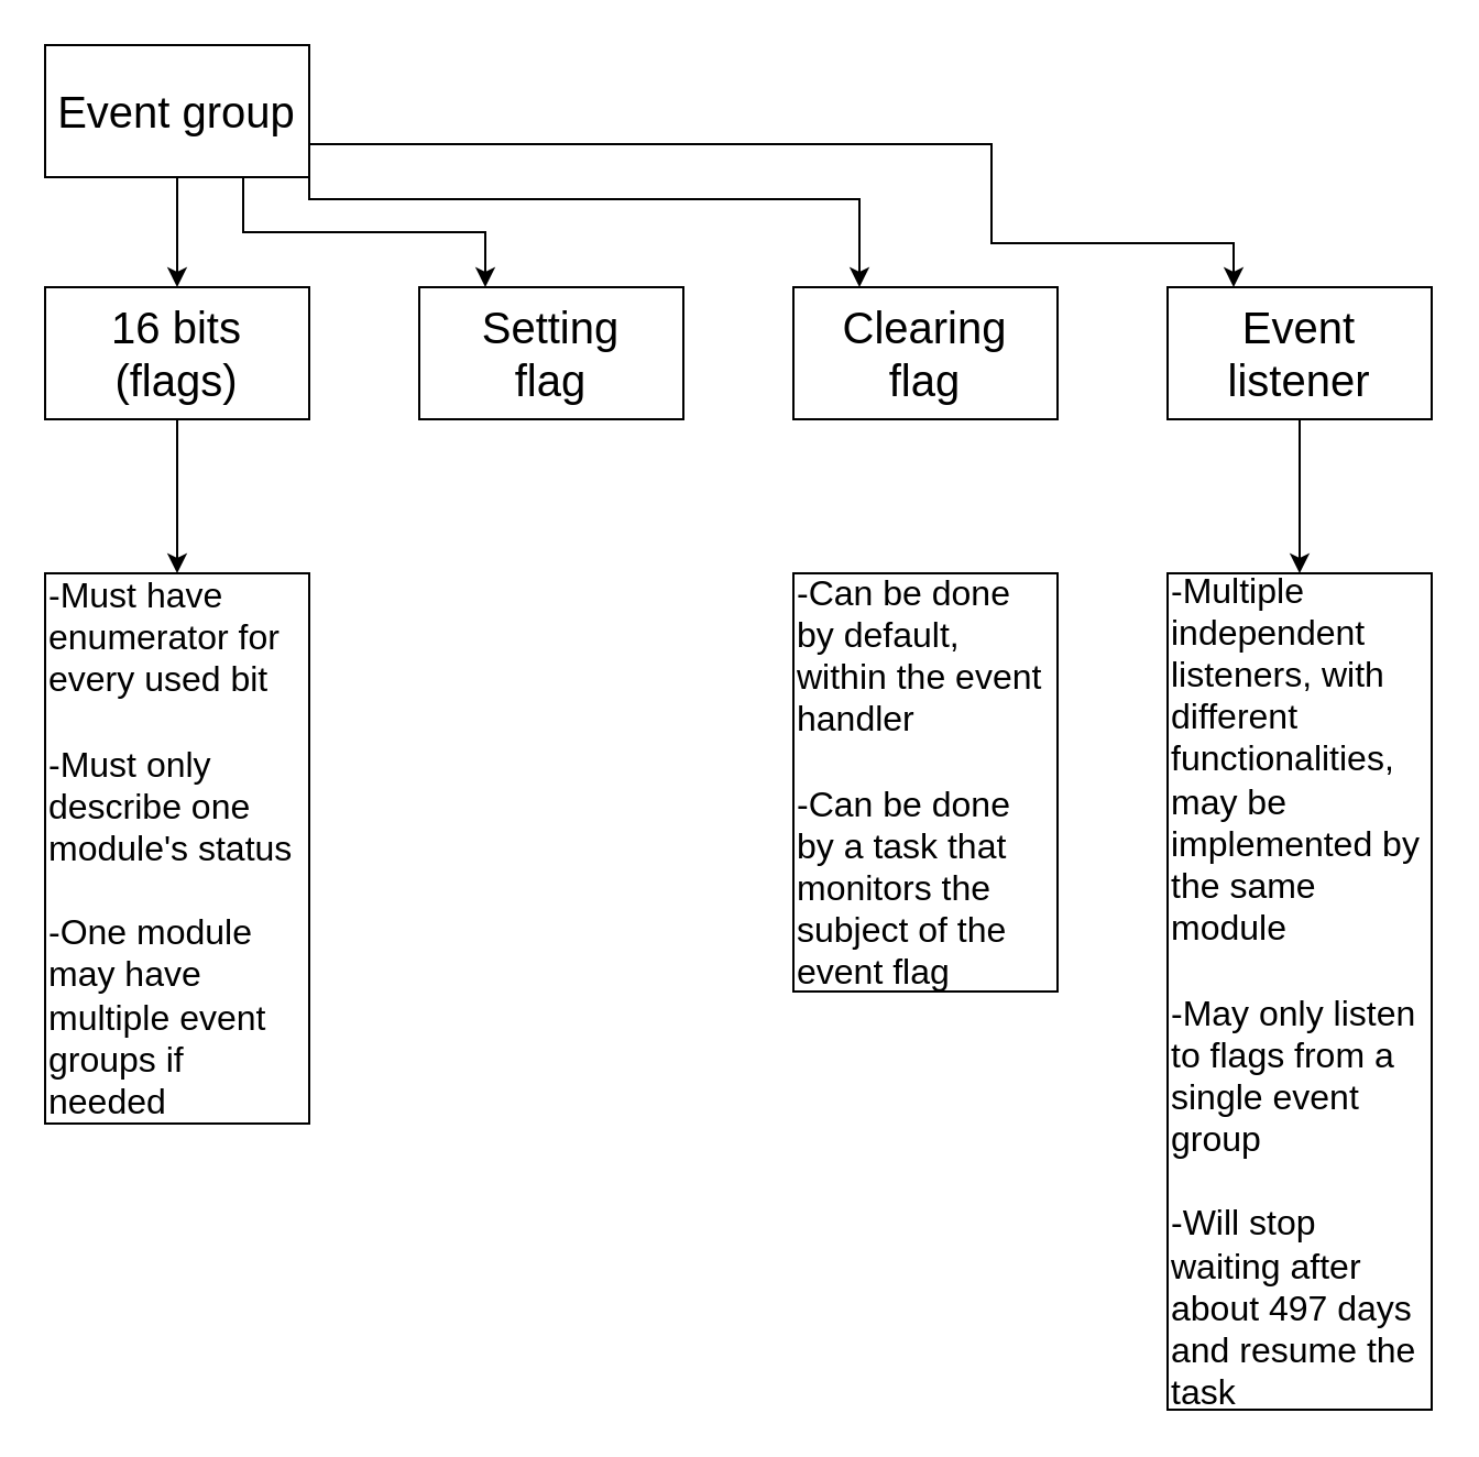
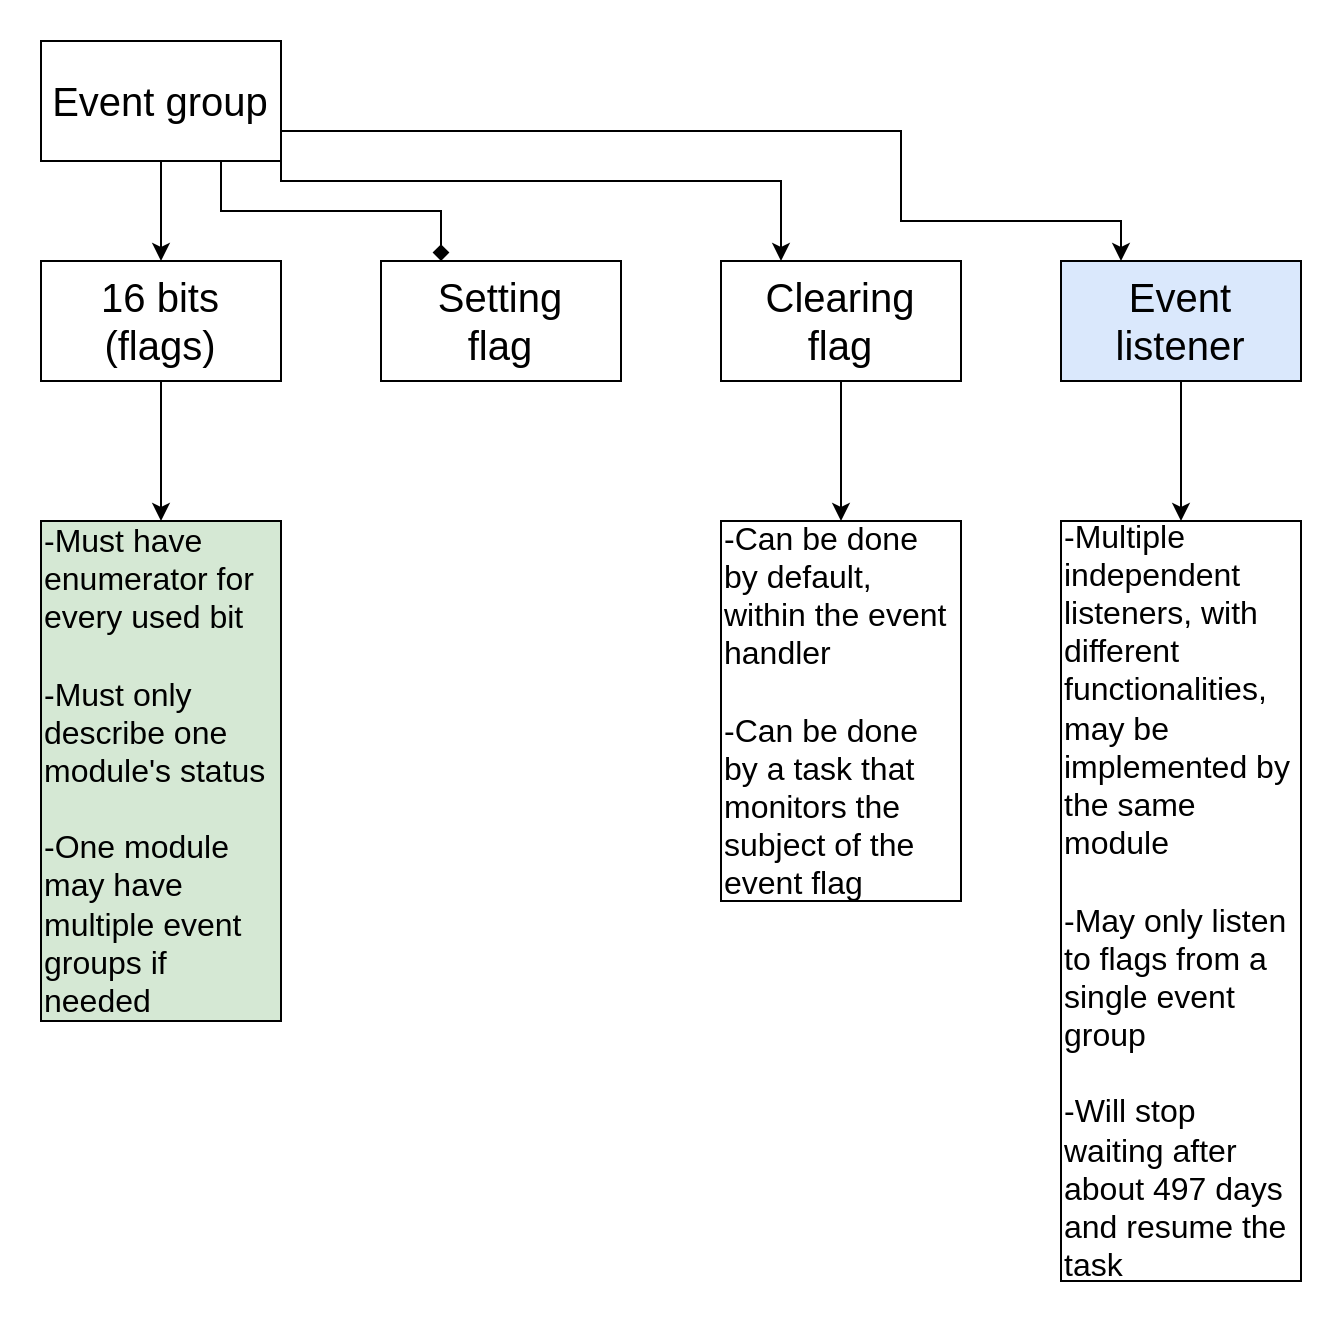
  <mxCell id="0" />
  <mxCell id="1" parent="0" />
  <mxCell id="2" value="" style="edgeStyle=orthogonalEdgeStyle;rounded=0;orthogonalLoop=1;jettySize=auto;html=1;" parent="1" source="5" target="7" edge="1"><mxGeometry relative="1" as="geometry" /></mxCell>
- <mxCell id="3" style="edgeStyle=orthogonalEdgeStyle;rounded=0;orthogonalLoop=1;jettySize=auto;html=1;exitX=0.75;exitY=1;exitDx=0;exitDy=0;entryX=0.25;entryY=0;entryDx=0;entryDy=0;" parent="1" source="5" target="8" edge="1"><mxGeometry relative="1" as="geometry" /></mxCell>
+ <mxCell id="3" style="edgeStyle=orthogonalEdgeStyle;rounded=0;orthogonalLoop=1;jettySize=auto;html=1;exitX=0.75;exitY=1;exitDx=0;exitDy=0;entryX=0.25;entryY=0;entryDx=0;entryDy=0;endArrow=diamond;" parent="1" source="5" target="8" edge="1"><mxGeometry relative="1" as="geometry" /></mxCell>
  <mxCell id="4" style="edgeStyle=orthogonalEdgeStyle;rounded=0;orthogonalLoop=1;jettySize=auto;html=1;exitX=1;exitY=0.75;exitDx=0;exitDy=0;entryX=0.25;entryY=0;entryDx=0;entryDy=0;" parent="1" source="5" target="10" edge="1"><mxGeometry relative="1" as="geometry"><Array as="points"><mxPoint x="140" y="90" /><mxPoint x="390" y="90" /></Array></mxGeometry></mxCell>
  <mxCell id="5" value="&lt;font style=&quot;font-size: 20px&quot;&gt;Event group&lt;/font&gt;" style="rounded=0;whiteSpace=wrap;html=1;" parent="1" vertex="1"><mxGeometry x="20" y="20" width="120" height="60" as="geometry" /></mxCell>
  <mxCell id="6" value="" style="edgeStyle=orthogonalEdgeStyle;rounded=0;orthogonalLoop=1;jettySize=auto;html=1;" parent="1" source="7" target="14" edge="1"><mxGeometry relative="1" as="geometry" /></mxCell>
  <mxCell id="7" value="&lt;font style=&quot;font-size: 20px&quot;&gt;16 bits&lt;br&gt;(flags)&lt;/font&gt;" style="rounded=0;whiteSpace=wrap;html=1;" parent="1" vertex="1"><mxGeometry x="20" y="130" width="120" height="60" as="geometry" /></mxCell>
  <mxCell id="8" value="&lt;span style=&quot;font-size: 20px&quot;&gt;Setting&lt;br&gt;flag&lt;/span&gt;" style="rounded=0;whiteSpace=wrap;html=1;" parent="1" vertex="1"><mxGeometry x="190" y="130" width="120" height="60" as="geometry" /></mxCell>
+ <mxCell id="9" value="" style="edgeStyle=orthogonalEdgeStyle;rounded=0;orthogonalLoop=1;jettySize=auto;html=1;" parent="1" source="10" target="15" edge="1"><mxGeometry relative="1" as="geometry" /></mxCell>
  <mxCell id="10" value="&lt;span style=&quot;font-size: 20px&quot;&gt;Clearing&lt;br&gt;flag&lt;/span&gt;" style="rounded=0;whiteSpace=wrap;html=1;" parent="1" vertex="1"><mxGeometry x="360" y="130" width="120" height="60" as="geometry" /></mxCell>
  <mxCell id="11" value="" style="edgeStyle=orthogonalEdgeStyle;rounded=0;orthogonalLoop=1;jettySize=auto;html=1;" parent="1" source="12" target="16" edge="1"><mxGeometry relative="1" as="geometry" /></mxCell>
- <mxCell id="12" value="&lt;span style=&quot;font-size: 20px&quot;&gt;Event listener&lt;/span&gt;" style="rounded=0;whiteSpace=wrap;html=1;" parent="1" vertex="1"><mxGeometry x="530" y="130" width="120" height="60" as="geometry" /></mxCell>
+ <mxCell id="12" value="&lt;span style=&quot;font-size: 20px&quot;&gt;Event listener&lt;/span&gt;" style="rounded=0;whiteSpace=wrap;html=1;fillColor=#dae8fc;" parent="1" vertex="1"><mxGeometry x="530" y="130" width="120" height="60" as="geometry" /></mxCell>
  <mxCell id="13" value="" style="endArrow=classic;html=1;exitX=1;exitY=0.75;exitDx=0;exitDy=0;entryX=0.25;entryY=0;entryDx=0;entryDy=0;rounded=0;" parent="1" source="5" target="12" edge="1"><mxGeometry width="50" height="50" relative="1" as="geometry"><mxPoint x="450" y="90" as="sourcePoint" /><mxPoint x="500" y="40" as="targetPoint" /><Array as="points"><mxPoint x="450" y="65" /><mxPoint x="450" y="110" /><mxPoint x="560" y="110" /></Array></mxGeometry></mxCell>
- <mxCell id="14" value="&lt;span style=&quot;font-size: 16px&quot;&gt;-Must have enumerator for every used bit &lt;br&gt;&lt;br&gt;-Must only describe one module's status&lt;br&gt;&lt;br&gt;-One module may have multiple event groups if needed&lt;br&gt;&lt;/span&gt;" style="whiteSpace=wrap;html=1;rounded=0;align=left;" parent="1" vertex="1"><mxGeometry x="20" y="260" width="120" height="250" as="geometry" /></mxCell>
+ <mxCell id="14" value="&lt;span style=&quot;font-size: 16px&quot;&gt;-Must have enumerator for every used bit &lt;br&gt;&lt;br&gt;-Must only describe one module's status&lt;br&gt;&lt;br&gt;-One module may have multiple event groups if needed&lt;br&gt;&lt;/span&gt;" style="whiteSpace=wrap;html=1;rounded=0;align=left;fillColor=#d5e8d4;" parent="1" vertex="1"><mxGeometry x="20" y="260" width="120" height="250" as="geometry" /></mxCell>
  <mxCell id="15" value="&lt;font style=&quot;font-size: 16px&quot;&gt;-Can be done by default, within the event handler&lt;br&gt;&lt;br&gt;-Can be done by a task that monitors the subject of the event flag&lt;/font&gt;" style="whiteSpace=wrap;html=1;rounded=0;align=left;" parent="1" vertex="1"><mxGeometry x="360" y="260" width="120" height="190" as="geometry" /></mxCell>
  <mxCell id="16" value="&lt;font style=&quot;font-size: 16px&quot;&gt;-Multiple independent listeners, with different functionalities, may be implemented by the same module&lt;br&gt;&lt;br&gt;-May only listen to flags from a single event group&lt;br&gt;&lt;br&gt;-Will stop waiting after about 497 days and resume the task&lt;/font&gt;" style="whiteSpace=wrap;html=1;rounded=0;align=left;" parent="1" vertex="1"><mxGeometry x="530" y="260" width="120" height="380" as="geometry" /></mxCell>
